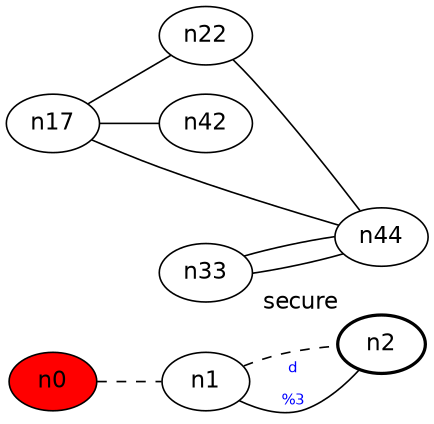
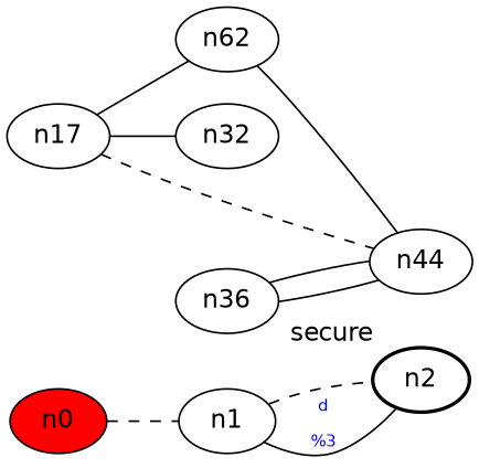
  graph {
    fontcolor=blue
    fontname="DejaVu Sans"
    rankdir=LR
    node [fontname="DejaVu Sans"]
    edge [fontname="DejaVu Sans"]
    n0 [fillcolor=red style=filled]
    n1
    n2 [style=bold xlabel=secure]
    n11 [label=n17]
-   n22
-   n32 [label=n42]
+   n22 [label=n62]
+   n32
    n44
-   n33
+   n33 [label=n36]
    n0 -- n1 [style=dashed]
    n1 -- n2 [style=dashed]
    n1 -- n2 [fontcolor=blue fontsize=9 label="d\n\l\G"]
    n11 -- n22
    n11 -- n32
-   n11 -- n44
+   n11 -- n44 [style=dashed]
    n22 -- n44
    n33 -- n44
    n33 -- n44
  }
